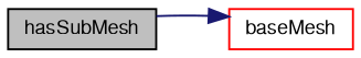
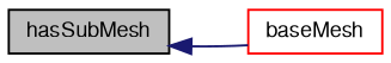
  digraph {
    rankdir=LR
    node [fontname=FreeSans fontsize=10 shape=record]
    n1 [color=black fillcolor=grey75 fontcolor=black height=0.2 label=hasSubMesh style=filled width=0.4]
    n2 [color=red height=0.2 label=baseMesh width=0.4]
-   n2 -> n1 [color=midnightblue dir=back fontname=FreeSans fontsize=10 labelfontname=FreeSans labelfontsize=10 style=solid]
+   n1 -> n2 [color=midnightblue dir=back fontname=FreeSans fontsize=10 labelfontname=FreeSans labelfontsize=10 style=solid]
  }
